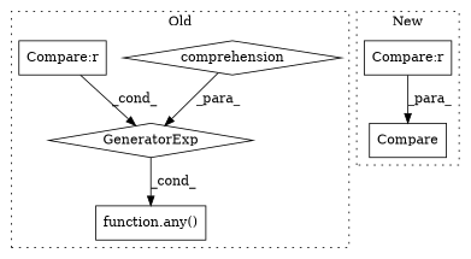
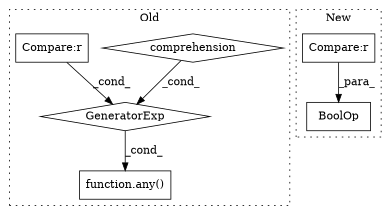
  digraph {
    node [a=40 shape=box]
    n1 [a=75 l="4,75" label="function.any()" s="12476,12484"]
    n2 [a=45 l=3 label=comprehension s=12532 shape=diamond]
    n3 [a=55 l=4 label=GeneratorExp s=12480 shape=diamond]
    n4 [l=18 label="Compare:r" s=12513]
-   n5 [a=72 l=406 label=Compare s=17205]
+   n5 [a=72 l=406 label=BoolOp s=17205]
    n6 [l=39 label="Compare:r" s=17246]
    subgraph cluster_1 {
      label=Old
      style=dotted
      n1
      n2
      n3
      n4
    }
    subgraph cluster_2 {
      label=New
      style=dotted
      n5
      n6
    }
-   n2 -> n3 [label=_para_]
+   n2 -> n3 [label=_cond_]
    n3 -> n1 [label=_cond_]
    n4 -> n3 [label=_cond_]
    n6 -> n5 [label=_para_]
  }
